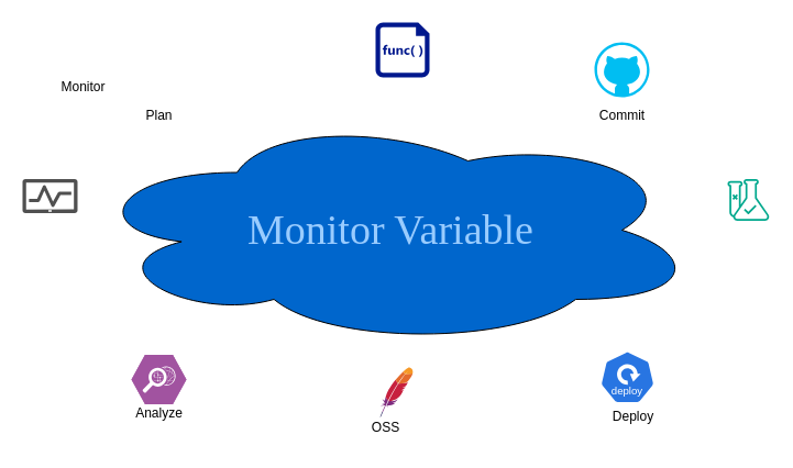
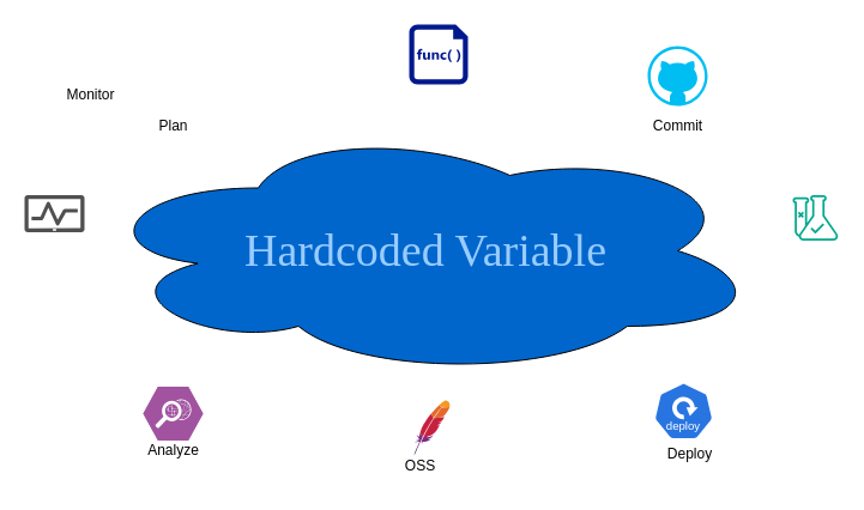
  <mxCell id="0" />
  <mxCell id="1" parent="0" />
- <mxCell id="2" value="&lt;font color=&quot;#99ccff&quot; style=&quot;font-size: 38px;&quot; face=&quot;Tahoma&quot;&gt;Monitor Variable&lt;/font&gt;" style="ellipse;shape=cloud;whiteSpace=wrap;html=1;labelBackgroundColor=#0066CC;fillColor=#0066CC;" vertex="1" parent="1"><mxGeometry x="75" y="104" width="560" height="210" as="geometry" /></mxCell>
+ <mxCell id="2" value="&lt;font color=&quot;#99ccff&quot; style=&quot;font-size: 38px;&quot; face=&quot;Tahoma&quot;&gt;Hardcoded Variable&lt;/font&gt;" style="ellipse;shape=cloud;whiteSpace=wrap;html=1;labelBackgroundColor=#0066CC;fillColor=#0066CC;" vertex="1" parent="1"><mxGeometry x="75" y="104" width="560" height="210" as="geometry" /></mxCell>
  <mxCell id="3" value="" style="sketch=0;aspect=fixed;pointerEvents=1;shadow=0;dashed=0;html=1;strokeColor=none;labelPosition=center;verticalLabelPosition=bottom;verticalAlign=top;align=center;fillColor=#00188D;shape=mxgraph.mscae.enterprise.code_file" vertex="1" parent="1"><mxGeometry x="341" y="20" width="49" height="50" as="geometry" /></mxCell>
  <mxCell id="4" value="" style="verticalLabelPosition=bottom;html=1;verticalAlign=top;align=center;strokeColor=none;fillColor=#00BEF2;shape=mxgraph.azure.github_code;pointerEvents=1;" vertex="1" parent="1"><mxGeometry x="540" y="38" width="50" height="50" as="geometry" /></mxCell>
  <mxCell id="5" value="" style="shape=image;html=1;verticalAlign=top;verticalLabelPosition=bottom;labelBackgroundColor=#ffffff;imageAspect=0;aspect=fixed;image=https://cdn4.iconfinder.com/data/icons/online-shop-7/128/calendar-event-planning-128.png" vertex="1" parent="1"><mxGeometry x="115" y="42" width="58" height="58" as="geometry" /></mxCell>
  <mxCell id="6" value="" style="verticalLabelPosition=bottom;sketch=0;html=1;fillColor=#A153A0;strokeColor=#ffffff;verticalAlign=top;align=center;points=[[0,0.5,0],[0.125,0.25,0],[0.25,0,0],[0.5,0,0],[0.75,0,0],[0.875,0.25,0],[1,0.5,0],[0.875,0.75,0],[0.75,1,0],[0.5,1,0],[0.125,0.75,0]];pointerEvents=1;shape=mxgraph.cisco_safe.compositeIcon;bgIcon=mxgraph.cisco_safe.design.blank_device;resIcon=mxgraph.cisco_safe.design.monitoring;" vertex="1" parent="1"><mxGeometry x="119" y="322.6" width="50" height="45" as="geometry" /></mxCell>
  <mxCell id="7" value="" style="dashed=0;outlineConnect=0;html=1;align=center;labelPosition=center;verticalLabelPosition=bottom;verticalAlign=top;shape=mxgraph.weblogos.apache" vertex="1" parent="1"><mxGeometry x="345" y="334" width="30" height="45.2" as="geometry" /></mxCell>
  <mxCell id="8" value="" style="aspect=fixed;sketch=0;html=1;dashed=0;whitespace=wrap;fillColor=#2875E2;strokeColor=#ffffff;points=[[0.005,0.63,0],[0.1,0.2,0],[0.9,0.2,0],[0.5,0,0],[0.995,0.63,0],[0.72,0.99,0],[0.5,1,0],[0.28,0.99,0]];shape=mxgraph.kubernetes.icon2;kubernetesLabel=1;prIcon=deploy" vertex="1" parent="1"><mxGeometry x="545" y="318.9" width="50" height="48" as="geometry" /></mxCell>
  <mxCell id="9" value="" style="sketch=0;pointerEvents=1;shadow=0;dashed=0;html=1;strokeColor=none;labelPosition=center;verticalLabelPosition=bottom;verticalAlign=top;align=center;fillColor=#505050;shape=mxgraph.mscae.intune.device_health" vertex="1" parent="1"><mxGeometry x="20" y="162.5" width="50" height="31" as="geometry" /></mxCell>
  <mxCell id="10" value="" style="sketch=0;outlineConnect=0;fontColor=#232F3E;gradientColor=none;fillColor=#01A88D;strokeColor=none;dashed=0;verticalLabelPosition=bottom;verticalAlign=top;align=center;html=1;fontSize=12;fontStyle=0;aspect=fixed;pointerEvents=1;shape=mxgraph.aws4.sagemaker_shadow_testing;" vertex="1" parent="1"><mxGeometry x="661" y="162.5" width="38" height="38" as="geometry" /></mxCell>
  <mxCell id="11" value="Commit" style="text;html=1;align=center;verticalAlign=middle;resizable=0;points=[];autosize=1;strokeColor=none;fillColor=none;" vertex="1" parent="1"><mxGeometry x="535" y="90" width="60" height="30" as="geometry" /></mxCell>
  <mxCell id="12" value="Plan" style="text;html=1;align=center;verticalAlign=middle;resizable=0;points=[];autosize=1;strokeColor=none;fillColor=none;" vertex="1" parent="1"><mxGeometry x="119" y="90" width="50" height="30" as="geometry" /></mxCell>
  <mxCell id="13" value="Deploy" style="text;html=1;align=center;verticalAlign=middle;resizable=0;points=[];autosize=1;strokeColor=none;fillColor=none;" vertex="1" parent="1"><mxGeometry x="545" y="364.1" width="60" height="30" as="geometry" /></mxCell>
  <mxCell id="14" value="OSS" style="text;html=1;align=center;verticalAlign=middle;resizable=0;points=[];autosize=1;strokeColor=none;fillColor=none;" vertex="1" parent="1"><mxGeometry x="325" y="374" width="50" height="30" as="geometry" /></mxCell>
  <mxCell id="15" value="Monitor" style="text;html=1;align=center;verticalAlign=middle;resizable=0;points=[];autosize=1;strokeColor=none;fillColor=none;" vertex="1" parent="1"><mxGeometry x="45" y="63.5" width="60" height="30" as="geometry" /></mxCell>
  <mxCell id="16" value="Analyze" style="text;html=1;align=center;verticalAlign=middle;resizable=0;points=[];autosize=1;strokeColor=none;fillColor=none;" vertex="1" parent="1"><mxGeometry x="109" y="360.6" width="70" height="30" as="geometry" /></mxCell>
